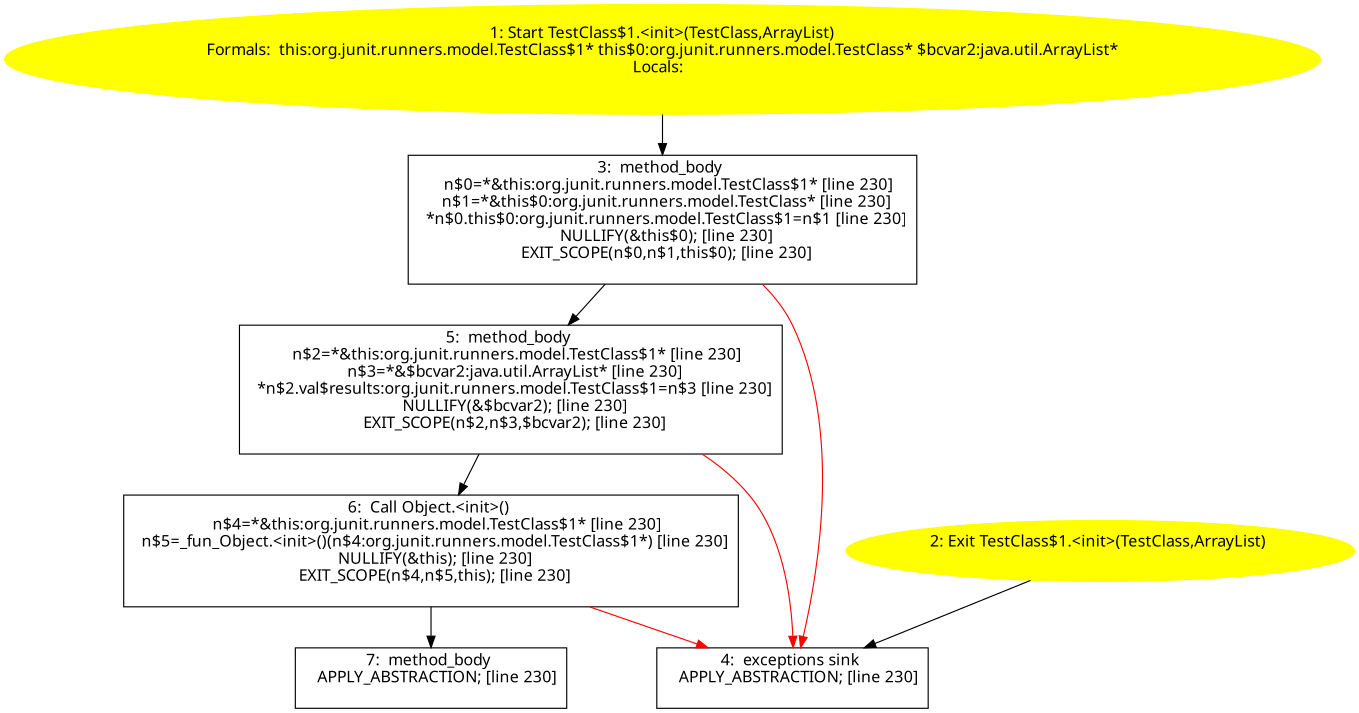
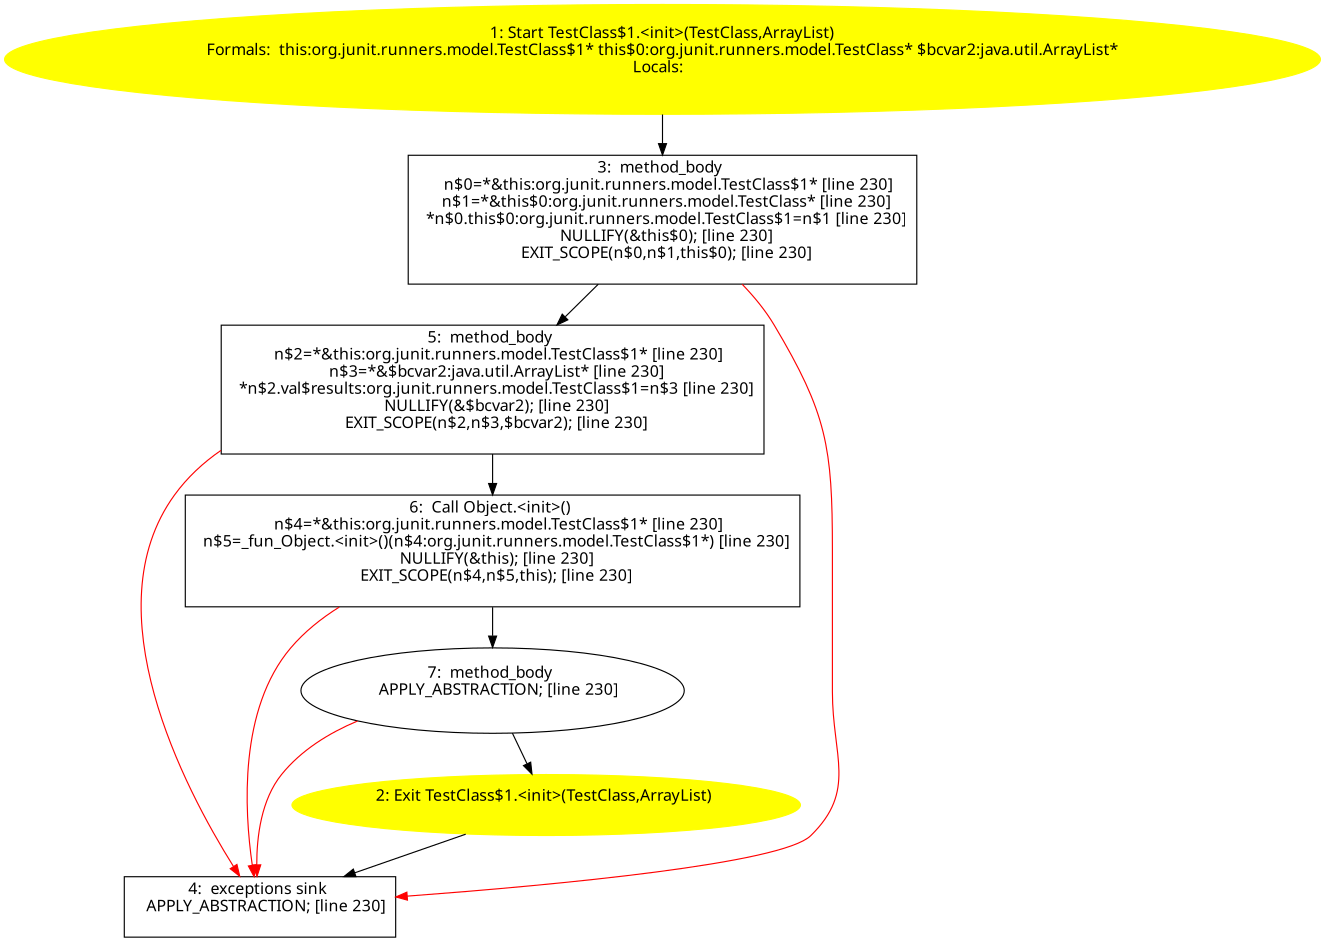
  digraph {
    fontname="Noto Sans"
    node [fontname="Noto Sans" shape=box]
    edge [fontname="Noto Sans"]
    n1 [color=yellow label="1: Start TestClass$1.<init>(TestClass,ArrayList)\nFormals:  this:org.junit.runners.model.TestClass$1* this$0:org.junit.runners.model.TestClass* $bcvar2:java.util.ArrayList*\nLocals:  \n  " style=filled shape=""]
    n2 [label="3:  method_body \n   n$0=*&this:org.junit.runners.model.TestClass$1* [line 230]\n  n$1=*&this$0:org.junit.runners.model.TestClass* [line 230]\n  *n$0.this$0:org.junit.runners.model.TestClass$1=n$1 [line 230]\n  NULLIFY(&this$0); [line 230]\n  EXIT_SCOPE(n$0,n$1,this$0); [line 230]\n "]
    n3 [label="5:  method_body \n   n$2=*&this:org.junit.runners.model.TestClass$1* [line 230]\n  n$3=*&$bcvar2:java.util.ArrayList* [line 230]\n  *n$2.val$results:org.junit.runners.model.TestClass$1=n$3 [line 230]\n  NULLIFY(&$bcvar2); [line 230]\n  EXIT_SCOPE(n$2,n$3,$bcvar2); [line 230]\n "]
    n4 [label="4:  exceptions sink \n   APPLY_ABSTRACTION; [line 230]\n "]
    n5 [label="6:  Call Object.<init>() \n   n$4=*&this:org.junit.runners.model.TestClass$1* [line 230]\n  n$5=_fun_Object.<init>()(n$4:org.junit.runners.model.TestClass$1*) [line 230]\n  NULLIFY(&this); [line 230]\n  EXIT_SCOPE(n$4,n$5,this); [line 230]\n "]
    n6 [color=yellow label="2: Exit TestClass$1.<init>(TestClass,ArrayList) \n  " style=filled shape=""]
-   n7 [label="7:  method_body \n   APPLY_ABSTRACTION; [line 230]\n "]
+   n7 [label="7:  method_body \n   APPLY_ABSTRACTION; [line 230]\n " shape=ellipse]
    n1 -> n2
    n2 -> n3
    n2 -> n4 [color=red]
    n3 -> n4 [color=red]
    n3 -> n5
    n5 -> n4 [color=red]
    n5 -> n7
    n6 -> n4
+   n7 -> n4 [color=red]
+   n7 -> n6
  }
